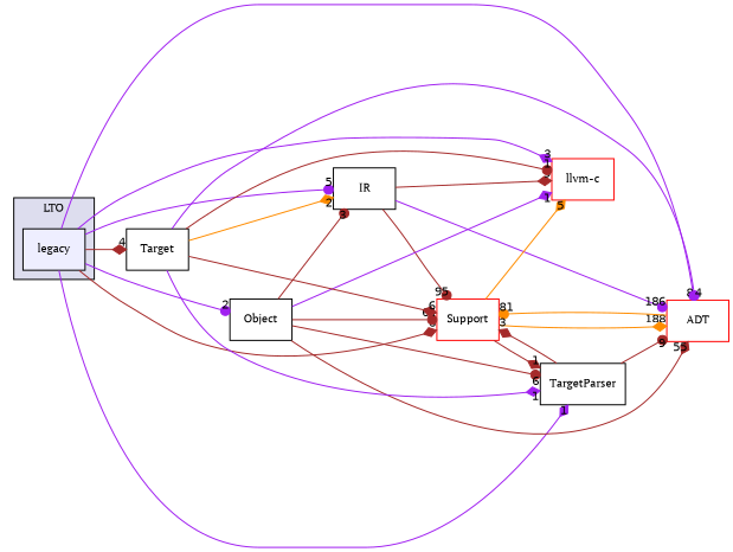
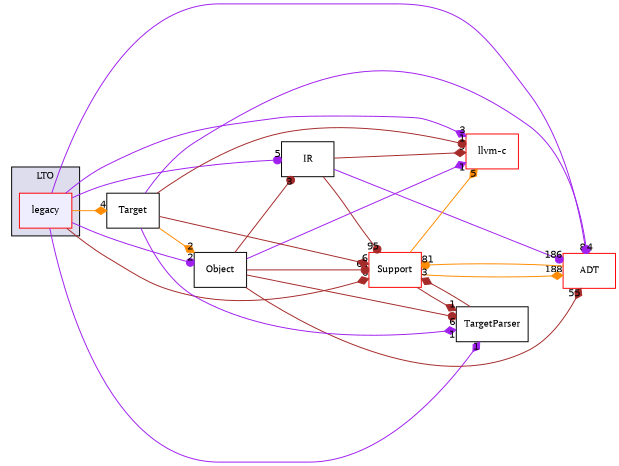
  digraph {
    compound=true
    fontname="PT Serif"
    rankdir=LR
    node [fontname="PT Serif" fontsize=10 shape=box]
    edge [arrowhead=diamond color=brown fontname="PT Serif" headlabel=1 labeldistance=1.5 labelfontname=Helvetica labelfontsize=10]
-   n1 [fillcolor="#eeeeff" label=legacy pencolor=black style=filled]
+   n1 [fillcolor="#eeeeff" label=legacy pencolor=black style=filled color=red]
    n2 [label=IR]
    n3 [label=Object]
    n4 [color=red label=Support]
    n5 [color=red label=ADT]
    n6 [label=Target]
    n7 [label=TargetParser]
    n8 [color=red label="llvm-c"]
    subgraph cluster_1 {
      bgcolor="#ddddee"
      fontsize=10
      label=LTO
      pencolor=black
      n1
    }
    n1 -> n2 [arrowhead=dot color=purple headlabel=5]
    n1 -> n3 [arrowhead=dot color=purple headlabel=2]
    n1 -> n4 [headlabel=6]
    n1 -> n5 [arrowhead=dot color=purple headlabel=8]
-   n1 -> n6 [headlabel=4]
+   n1 -> n6 [color=darkorange headlabel=4]
    n1 -> n7 [color=purple]
    n1 -> n8 [color=purple headlabel=3]
    n2 -> n4 [arrowhead=dot headlabel=95]
    n2 -> n5 [arrowhead=dot color=purple headlabel=186]
    n2 -> n8 [headlabel=9]
    n3 -> n2 [arrowhead=dot headlabel=3]
    n3 -> n4 [arrowhead=dot headlabel=64]
    n3 -> n5 [headlabel=55]
    n3 -> n7 [arrowhead=dot headlabel=6]
    n3 -> n8 [color=purple]
    n4 -> n5 [color=darkorange headlabel=188]
    n4 -> n7
    n4 -> n8 [color=darkorange headlabel=5]
    n5 -> n4 [arrowhead=dot color=darkorange headlabel=81]
-   n6 -> n2 [color=darkorange headlabel=2]
+   n6 -> n3 [color=darkorange headlabel=2]
    n6 -> n4 [headlabel=6]
    n6 -> n5 [arrowhead=dot color=purple headlabel=4]
    n6 -> n7 [color=purple]
    n6 -> n8 [arrowhead=dot]
    n7 -> n4 [headlabel=3]
-   n7 -> n5 [arrowhead=dot headlabel=9]
  }
